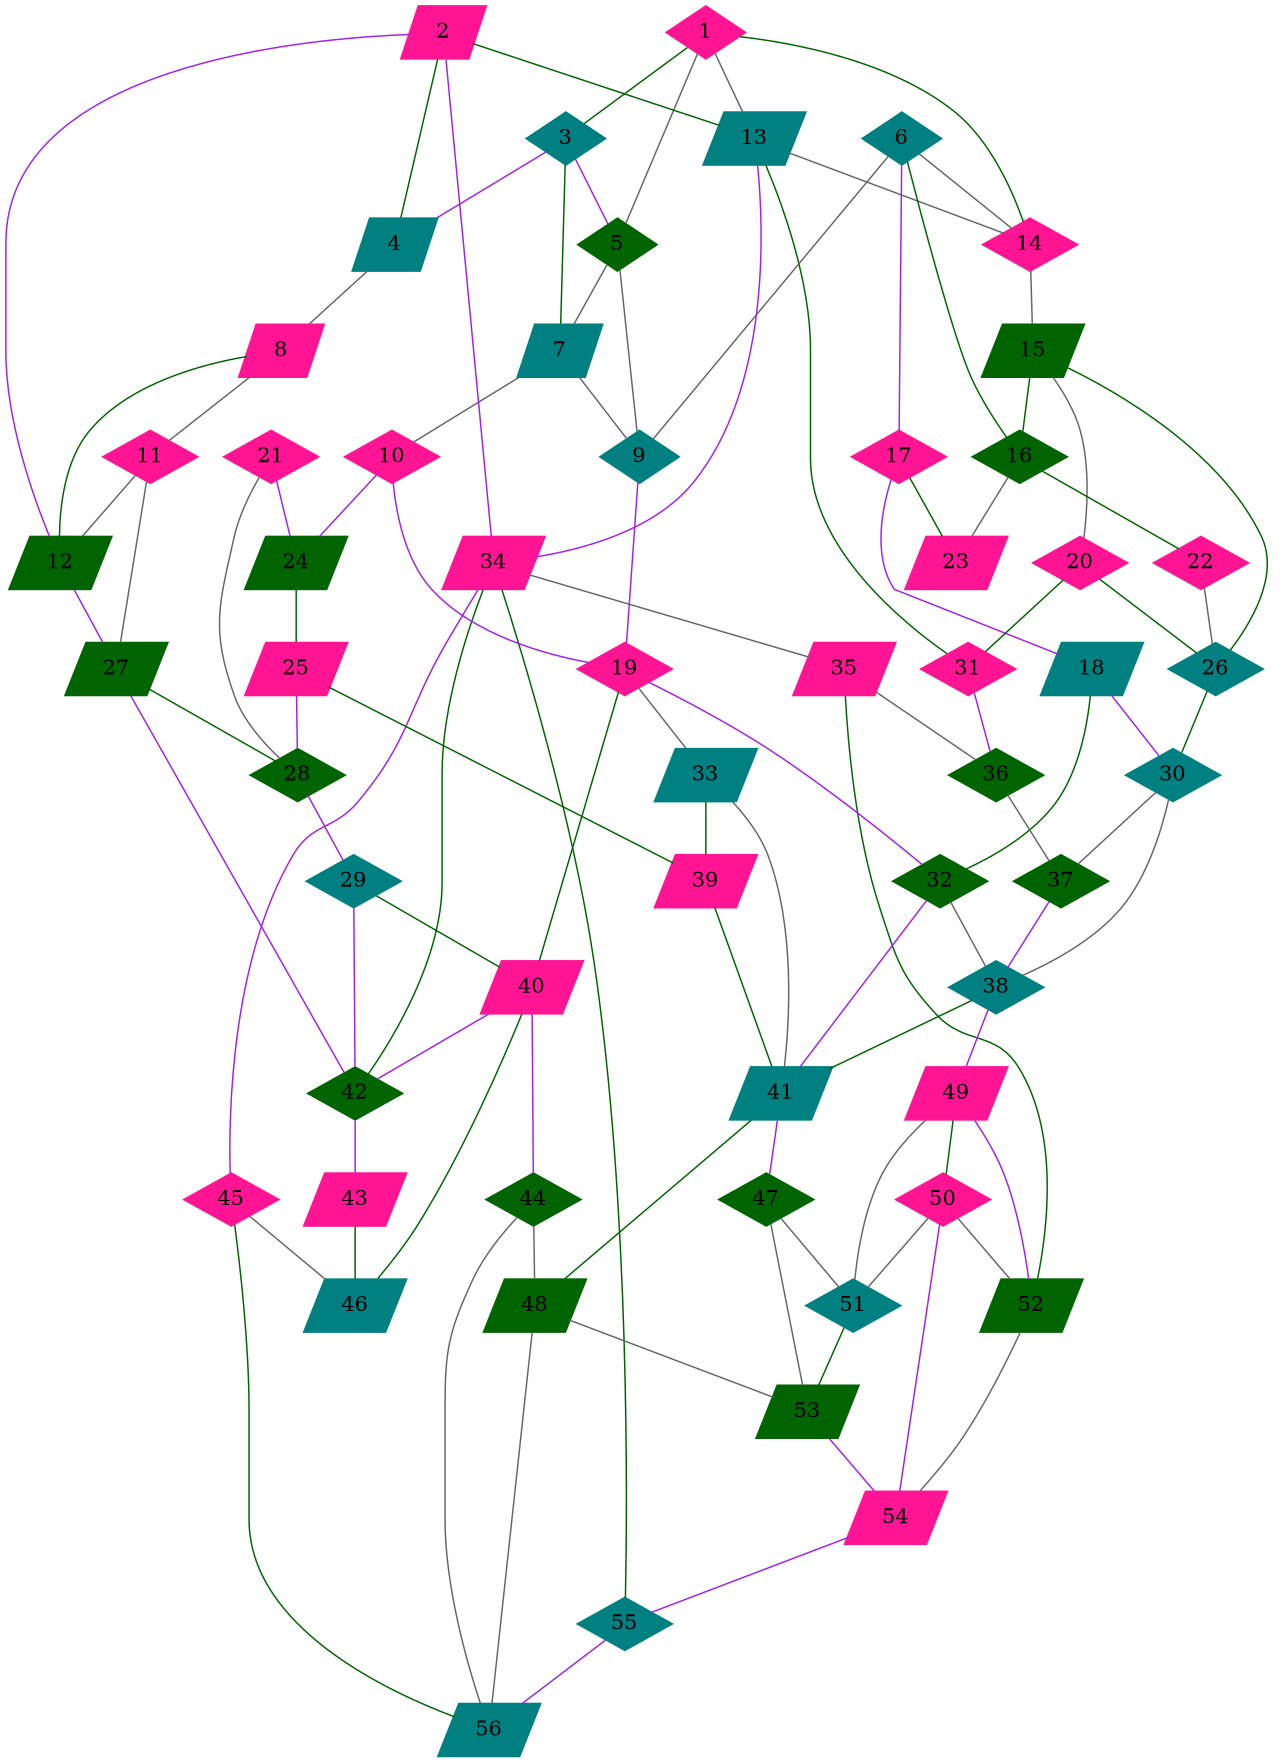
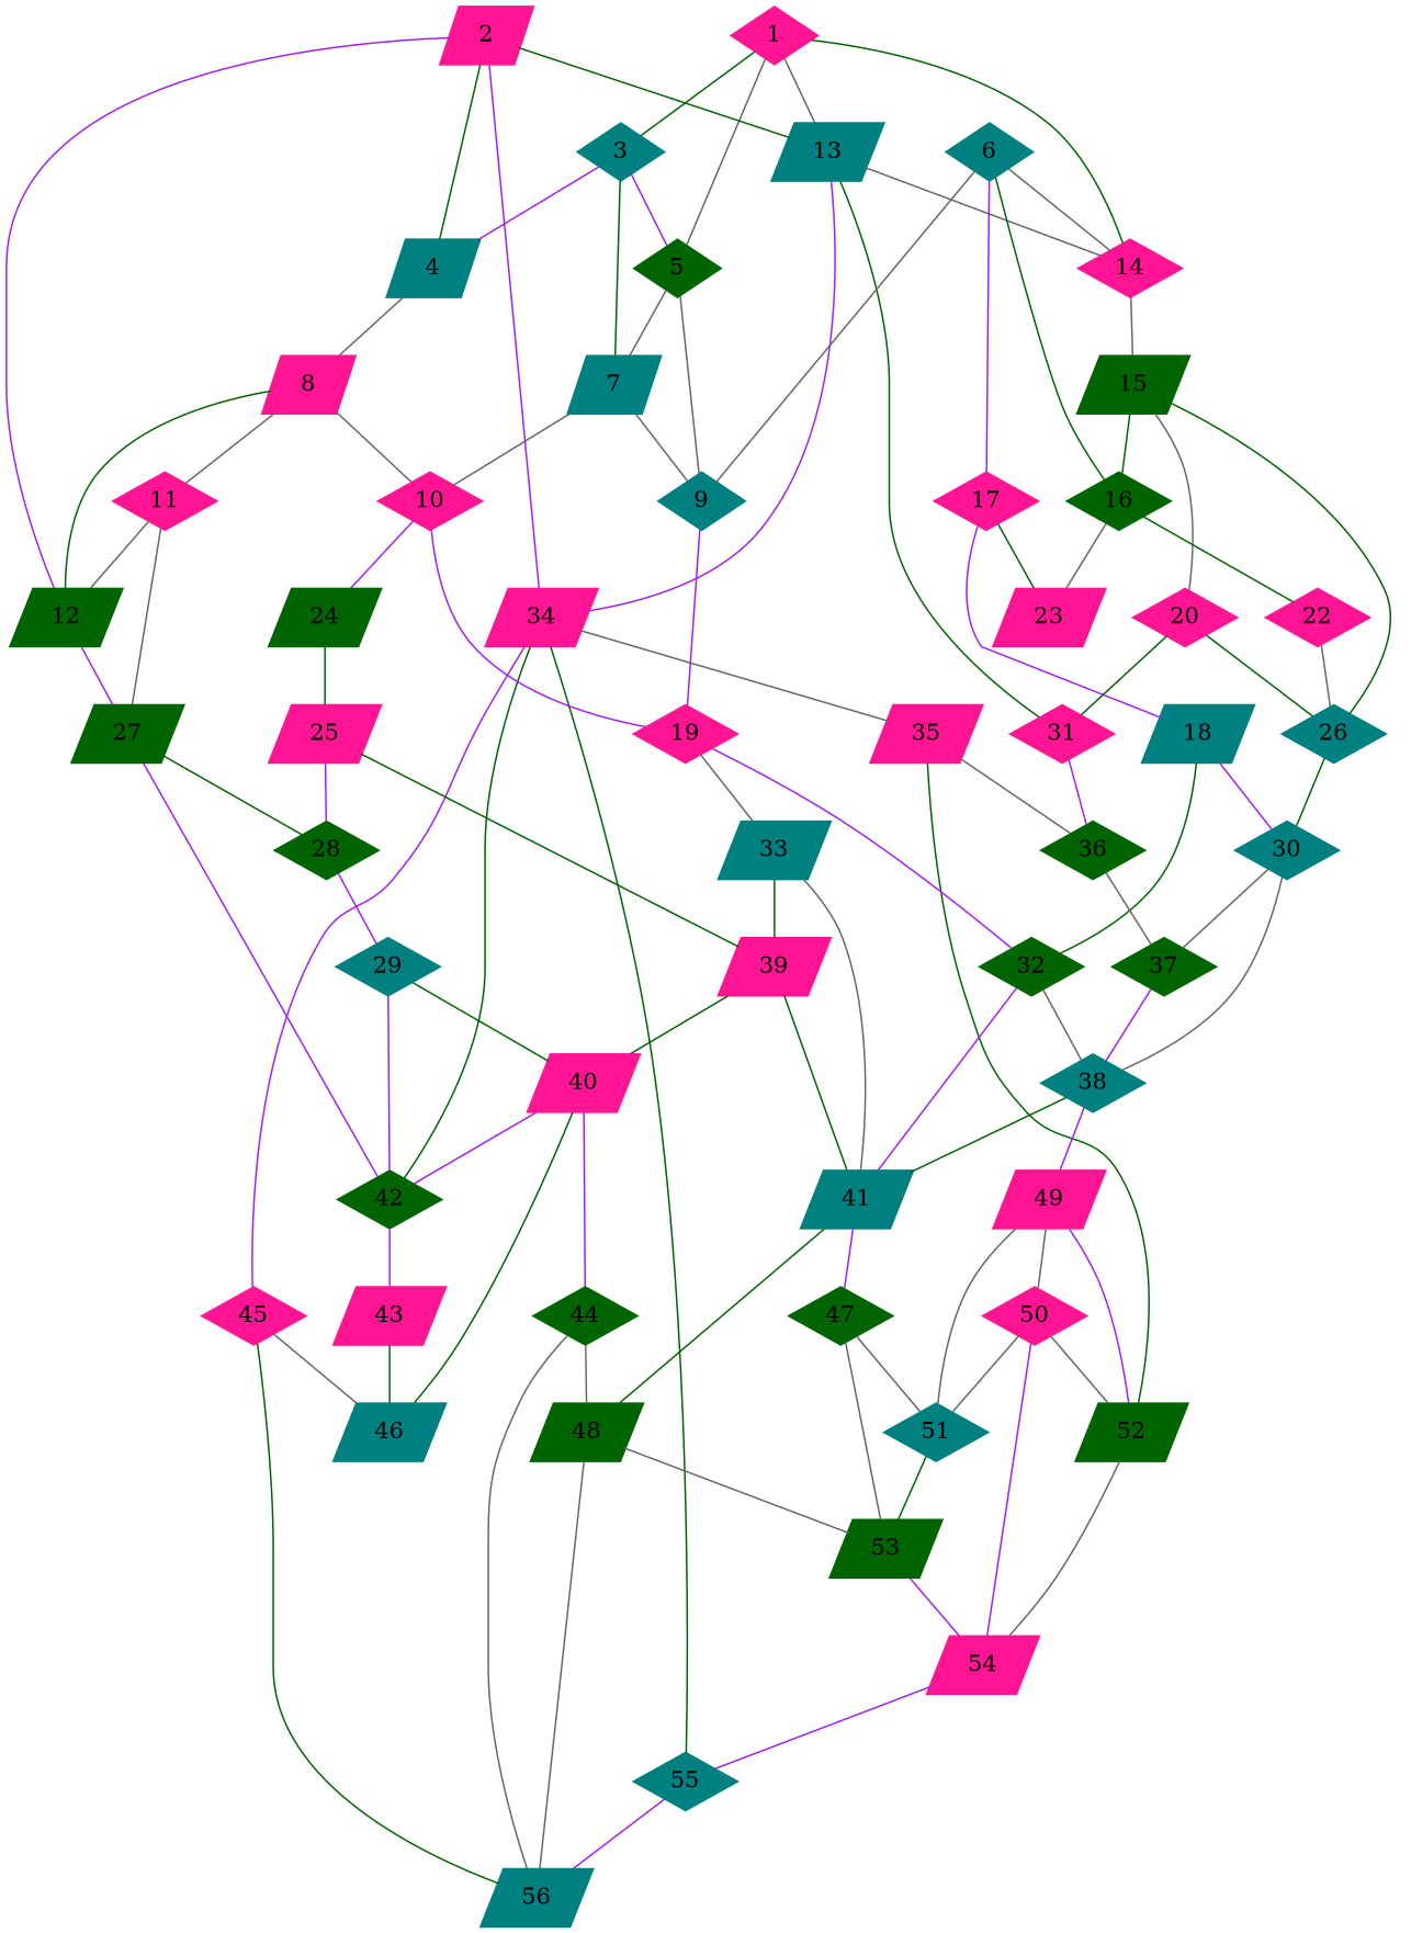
  graph {
    node [color=deeppink shape=diamond style=filled]
    edge [color=gray40 weight=1.0]
    3 [color=teal]
    1
    5 [color=darkgreen]
    13 [color=teal shape=parallelogram]
    14
    4 [color=teal shape=parallelogram]
    7 [color=teal shape=parallelogram]
    9 [color=teal]
    34 [shape=parallelogram]
    31
    15 [color=darkgreen shape=parallelogram]
    2 [shape=parallelogram]
    12 [color=darkgreen shape=parallelogram]
    8 [shape=parallelogram]
    27 [color=darkgreen shape=parallelogram]
    42 [color=darkgreen]
    35 [shape=parallelogram]
    45
    55 [color=teal]
    10
    11
    19
    6 [color=teal]
    16 [color=darkgreen]
    17
    22
    23 [shape=parallelogram]
    18 [color=teal shape=parallelogram]
    24 [color=darkgreen shape=parallelogram]
    32 [color=darkgreen]
    33 [color=teal shape=parallelogram]
    25 [shape=parallelogram]
-   21
    28 [color=darkgreen]
    36 [color=darkgreen]
    20
    26 [color=teal]
    30 [color=teal]
    37 [color=darkgreen]
    38 [color=teal]
    41 [color=teal shape=parallelogram]
    39 [shape=parallelogram]
    29 [color=teal]
    40 [shape=parallelogram]
    43 [shape=parallelogram]
    44 [color=darkgreen]
    46 [color=teal shape=parallelogram]
    49 [shape=parallelogram]
    47 [color=darkgreen]
    48 [color=darkgreen shape=parallelogram]
    52 [color=darkgreen shape=parallelogram]
    56 [color=teal shape=parallelogram]
    54 [shape=parallelogram]
    51 [color=teal]
    50
    53 [color=darkgreen shape=parallelogram]
    3 -- 5 [color=purple]
    3 -- 4 [color=purple]
    3 -- 7 [color=darkgreen]
    1 -- 3 [color=darkgreen]
    1 -- 5
    1 -- 13
    1 -- 14 [color=darkgreen]
    5 -- 7
    5 -- 9
    13 -- 14
    13 -- 34 [color=purple]
    13 -- 31 [color=darkgreen]
    14 -- 15
    4 -- 8
    7 -- 9
    7 -- 10
    9 -- 19 [color=purple]
    34 -- 42 [color=darkgreen]
    34 -- 35
    34 -- 45 [color=purple]
    34 -- 55 [color=darkgreen]
    31 -- 36 [color=purple]
    15 -- 16 [color=darkgreen]
    15 -- 20
    15 -- 26 [color=darkgreen]
    2 -- 13 [color=darkgreen]
    2 -- 4 [color=darkgreen]
    2 -- 34 [color=purple]
    2 -- 12 [color=purple]
    12 -- 27 [color=purple]
    8 -- 12 [color=darkgreen]
+   8 -- 10
    8 -- 11
    27 -- 42 [color=purple]
    27 -- 28 [color=darkgreen]
    42 -- 43 [color=purple weight=2.0]
    35 -- 36
    35 -- 52 [color=darkgreen]
    45 -- 46
    45 -- 56 [color=darkgreen]
    55 -- 56 [color=purple]
    10 -- 19 [color=purple]
    10 -- 24 [color=purple]
    11 -- 12
    11 -- 27
    19 -- 32 [color=purple]
    19 -- 33
    6 -- 14
    6 -- 9
    6 -- 16 [color=darkgreen]
    6 -- 17 [color=purple]
    16 -- 22 [color=darkgreen]
    16 -- 23
    17 -- 23 [color=darkgreen weight=2.0]
    17 -- 18 [color=purple]
    22 -- 26
    18 -- 32 [color=darkgreen]
    18 -- 30 [color=purple]
    24 -- 25 [color=darkgreen]
    32 -- 38
    32 -- 41 [color=purple]
    33 -- 41
    33 -- 39 [color=darkgreen weight=2.0]
    25 -- 28 [color=purple]
    25 -- 39 [color=darkgreen]
-   21 -- 24 [color=purple weight=2.0]
-   21 -- 28
    28 -- 29 [color=purple]
    36 -- 37 [weight=2.0]
    20 -- 31 [color=darkgreen weight=2.0]
    20 -- 26 [color=darkgreen]
    26 -- 30 [color=darkgreen]
    30 -- 37
    30 -- 38
    37 -- 38 [color=purple]
    38 -- 41 [color=darkgreen]
    38 -- 49 [color=purple]
    41 -- 47 [color=purple]
    41 -- 48 [color=darkgreen]
    39 -- 41 [color=darkgreen]
-   19 -- 40 [color=darkgreen weight=2.0]
+   39 -- 40 [color=darkgreen weight=2.0]
    29 -- 42 [color=purple]
    29 -- 40 [color=darkgreen]
    40 -- 42 [color=purple]
    40 -- 44 [color=purple]
    40 -- 46 [color=darkgreen]
    43 -- 46 [color=darkgreen weight=2.0]
    44 -- 48
    44 -- 56
    49 -- 52 [color=purple]
    49 -- 51
-   49 -- 50 [color=darkgreen]
+   49 -- 50
    47 -- 51
    47 -- 53
    48 -- 56
    48 -- 53
    52 -- 54
    54 -- 55 [color=purple]
    51 -- 53 [color=darkgreen]
    50 -- 52
    50 -- 54 [color=purple]
    50 -- 51
    53 -- 54 [color=purple]
  }
